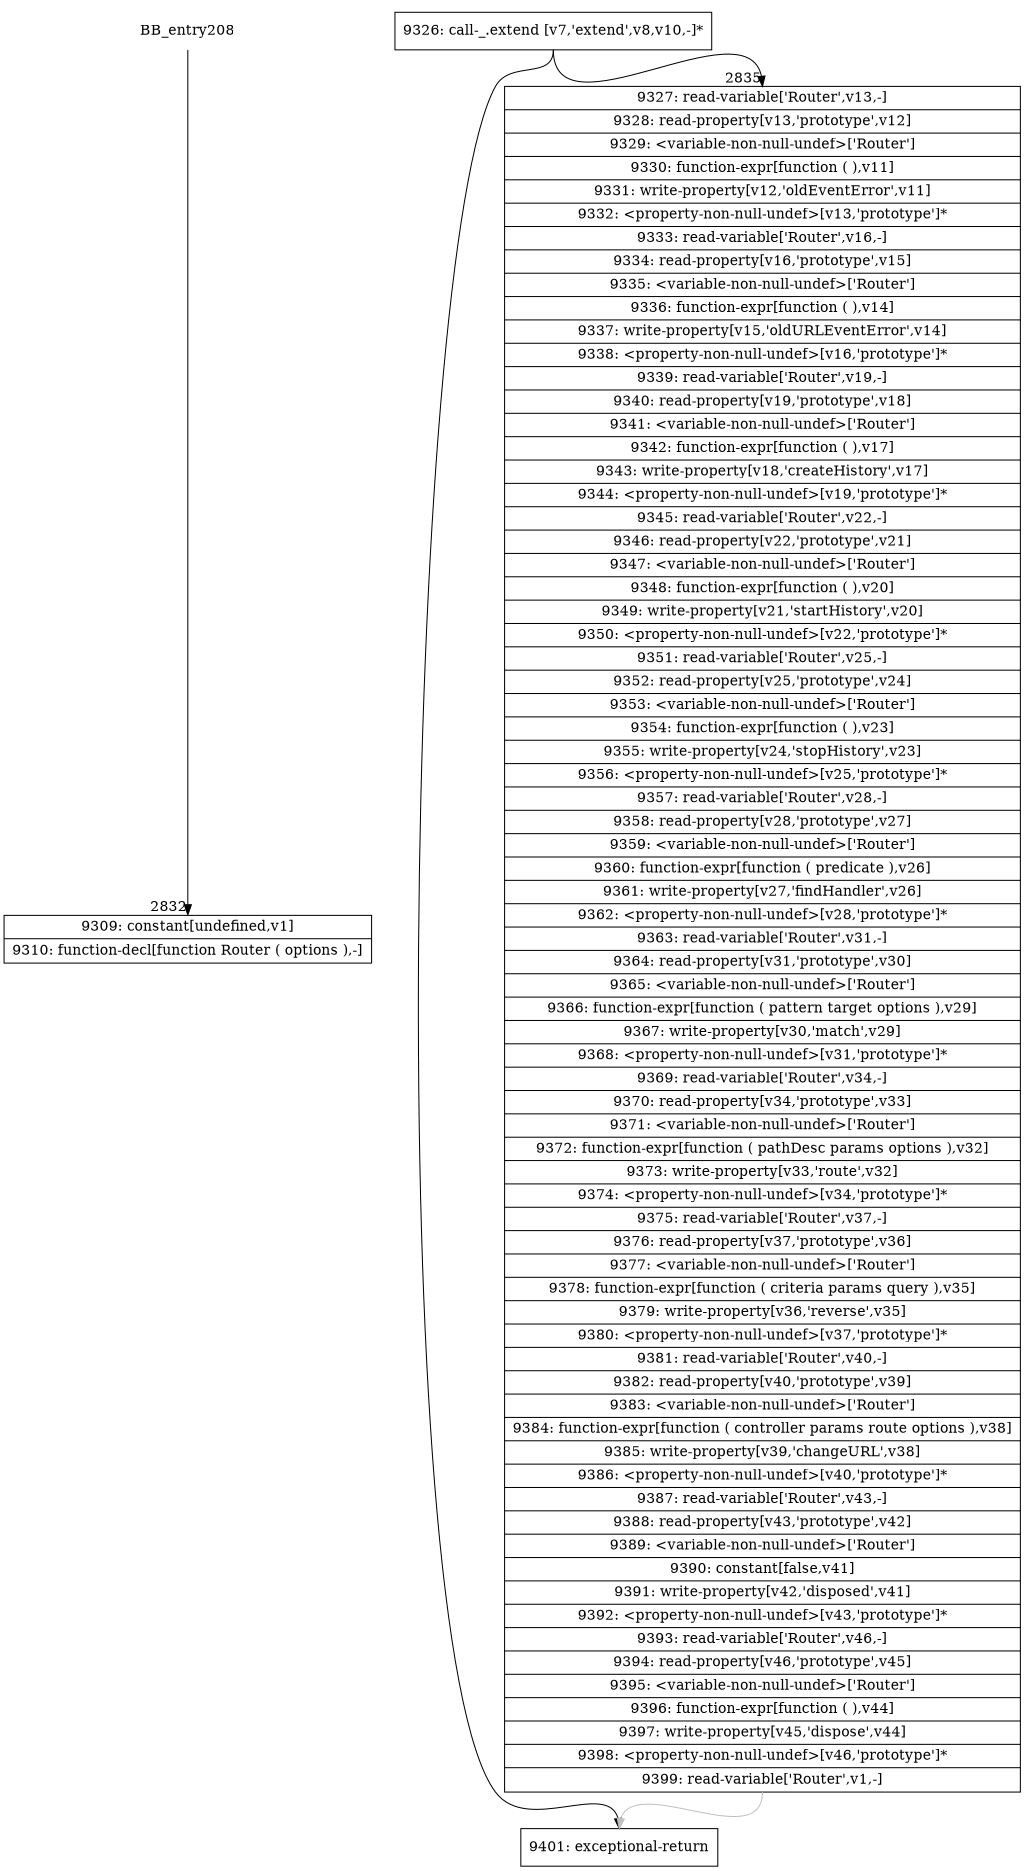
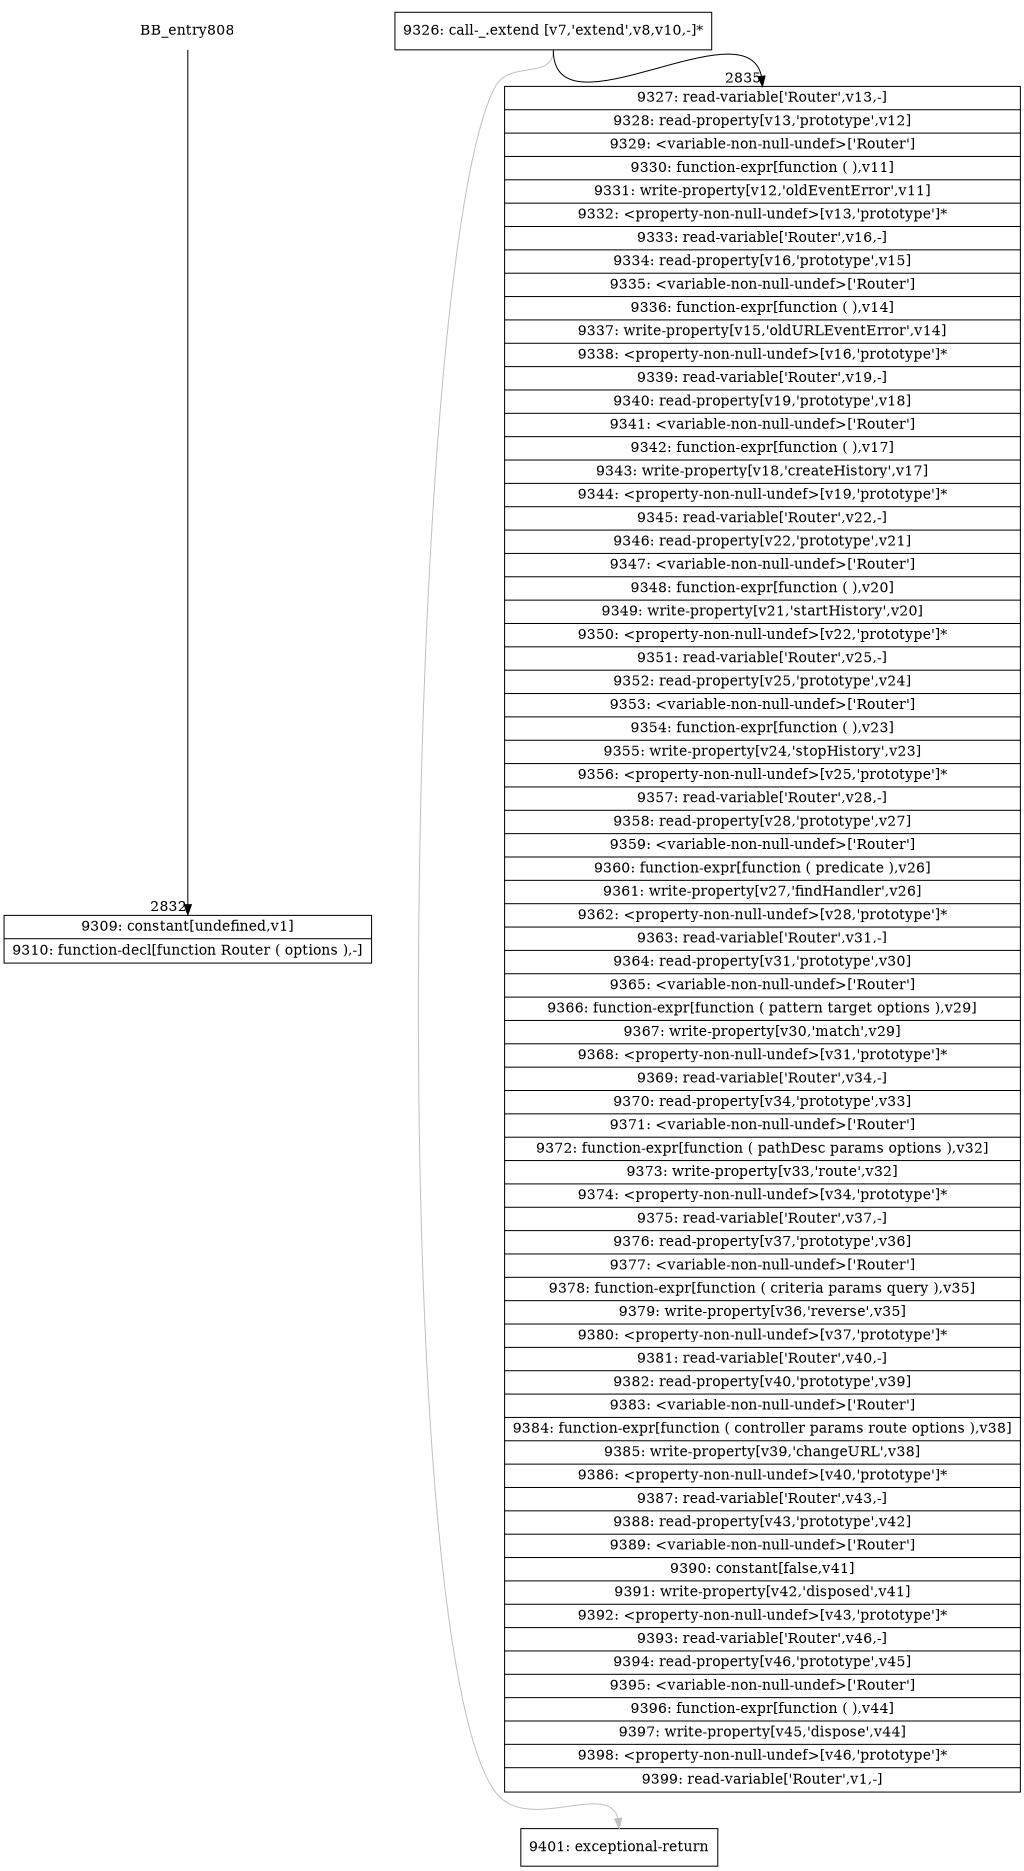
  digraph {
    rankdir=TD
    node [shape=record]
    edge [headport=n tailport=s]
-   BB_entry208 [shape=none]
+   BB_entry208 [shape=none label=BB_entry808]
    n2 [label="{9309: constant[undefined,v1]|9310: function-decl[function Router ( options ),-]}"]
    n3 [label="{9326: call-_.extend [v7,'extend',v8,v10,-]*}"]
    n4 [label="{9401: exceptional-return}"]
    n5 [label="{9327: read-variable['Router',v13,-]|9328: read-property[v13,'prototype',v12]|9329: \<variable-non-null-undef\>['Router']|9330: function-expr[function ( ),v11]|9331: write-property[v12,'oldEventError',v11]|9332: \<property-non-null-undef\>[v13,'prototype']*|9333: read-variable['Router',v16,-]|9334: read-property[v16,'prototype',v15]|9335: \<variable-non-null-undef\>['Router']|9336: function-expr[function ( ),v14]|9337: write-property[v15,'oldURLEventError',v14]|9338: \<property-non-null-undef\>[v16,'prototype']*|9339: read-variable['Router',v19,-]|9340: read-property[v19,'prototype',v18]|9341: \<variable-non-null-undef\>['Router']|9342: function-expr[function ( ),v17]|9343: write-property[v18,'createHistory',v17]|9344: \<property-non-null-undef\>[v19,'prototype']*|9345: read-variable['Router',v22,-]|9346: read-property[v22,'prototype',v21]|9347: \<variable-non-null-undef\>['Router']|9348: function-expr[function ( ),v20]|9349: write-property[v21,'startHistory',v20]|9350: \<property-non-null-undef\>[v22,'prototype']*|9351: read-variable['Router',v25,-]|9352: read-property[v25,'prototype',v24]|9353: \<variable-non-null-undef\>['Router']|9354: function-expr[function ( ),v23]|9355: write-property[v24,'stopHistory',v23]|9356: \<property-non-null-undef\>[v25,'prototype']*|9357: read-variable['Router',v28,-]|9358: read-property[v28,'prototype',v27]|9359: \<variable-non-null-undef\>['Router']|9360: function-expr[function ( predicate ),v26]|9361: write-property[v27,'findHandler',v26]|9362: \<property-non-null-undef\>[v28,'prototype']*|9363: read-variable['Router',v31,-]|9364: read-property[v31,'prototype',v30]|9365: \<variable-non-null-undef\>['Router']|9366: function-expr[function ( pattern target options ),v29]|9367: write-property[v30,'match',v29]|9368: \<property-non-null-undef\>[v31,'prototype']*|9369: read-variable['Router',v34,-]|9370: read-property[v34,'prototype',v33]|9371: \<variable-non-null-undef\>['Router']|9372: function-expr[function ( pathDesc params options ),v32]|9373: write-property[v33,'route',v32]|9374: \<property-non-null-undef\>[v34,'prototype']*|9375: read-variable['Router',v37,-]|9376: read-property[v37,'prototype',v36]|9377: \<variable-non-null-undef\>['Router']|9378: function-expr[function ( criteria params query ),v35]|9379: write-property[v36,'reverse',v35]|9380: \<property-non-null-undef\>[v37,'prototype']*|9381: read-variable['Router',v40,-]|9382: read-property[v40,'prototype',v39]|9383: \<variable-non-null-undef\>['Router']|9384: function-expr[function ( controller params route options ),v38]|9385: write-property[v39,'changeURL',v38]|9386: \<property-non-null-undef\>[v40,'prototype']*|9387: read-variable['Router',v43,-]|9388: read-property[v43,'prototype',v42]|9389: \<variable-non-null-undef\>['Router']|9390: constant[false,v41]|9391: write-property[v42,'disposed',v41]|9392: \<property-non-null-undef\>[v43,'prototype']*|9393: read-variable['Router',v46,-]|9394: read-property[v46,'prototype',v45]|9395: \<variable-non-null-undef\>['Router']|9396: function-expr[function ( ),v44]|9397: write-property[v45,'dispose',v44]|9398: \<property-non-null-undef\>[v46,'prototype']*|9399: read-variable['Router',v1,-]}"]
    BB_entry208 -> n2 [headlabel="    2832"]
-   n3 -> n4 [color=black]
+   n3 -> n4 [color=gray]
    n3 -> n5 [headlabel="      2835"]
-   n5 -> n4 [color=gray]
  }
